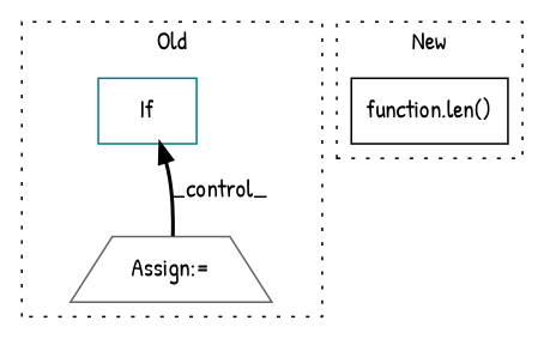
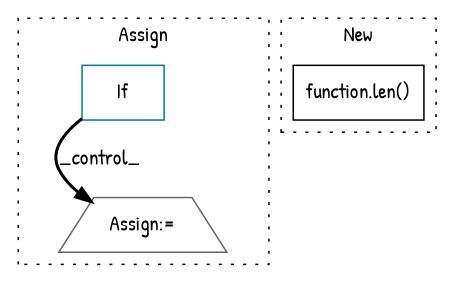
  digraph {
    fontname="Patrick Hand"
    node [shape=box fontname="Patrick Hand"]
    n1 [a=96 l="3,14" label=If s="3749,3767" color=teal]
    n2 [a=68 l=3 label="Assign:=" s=3786 shape=trapezium color=gray40]
    n3 [a=75 l="4,1" label="function.len()" s="3729,3740" color=black]
    subgraph cluster_1 {
-     label=Old
+     label=Assign
      style=dotted
      n1
      n2
    }
    subgraph cluster_2 {
      label=New
      style=dotted
      n3
    }
-   n2 -> n1 [label=_control_ style=bold fontname="Patrick Hand"]
+   n1 -> n2 [label=_control_ style=bold fontname="Patrick Hand"]
  }
